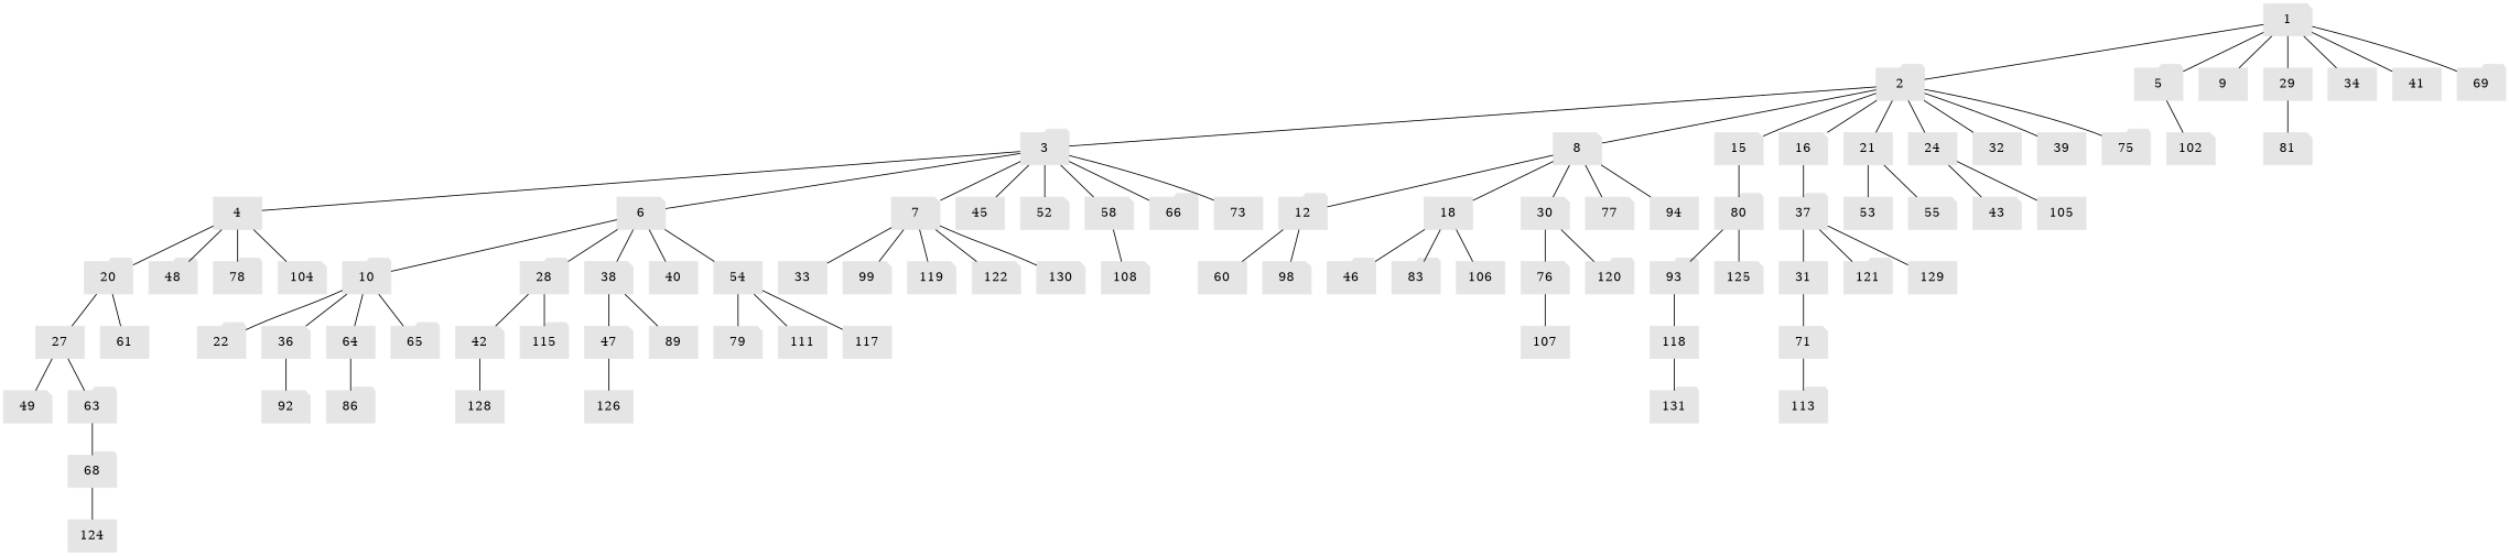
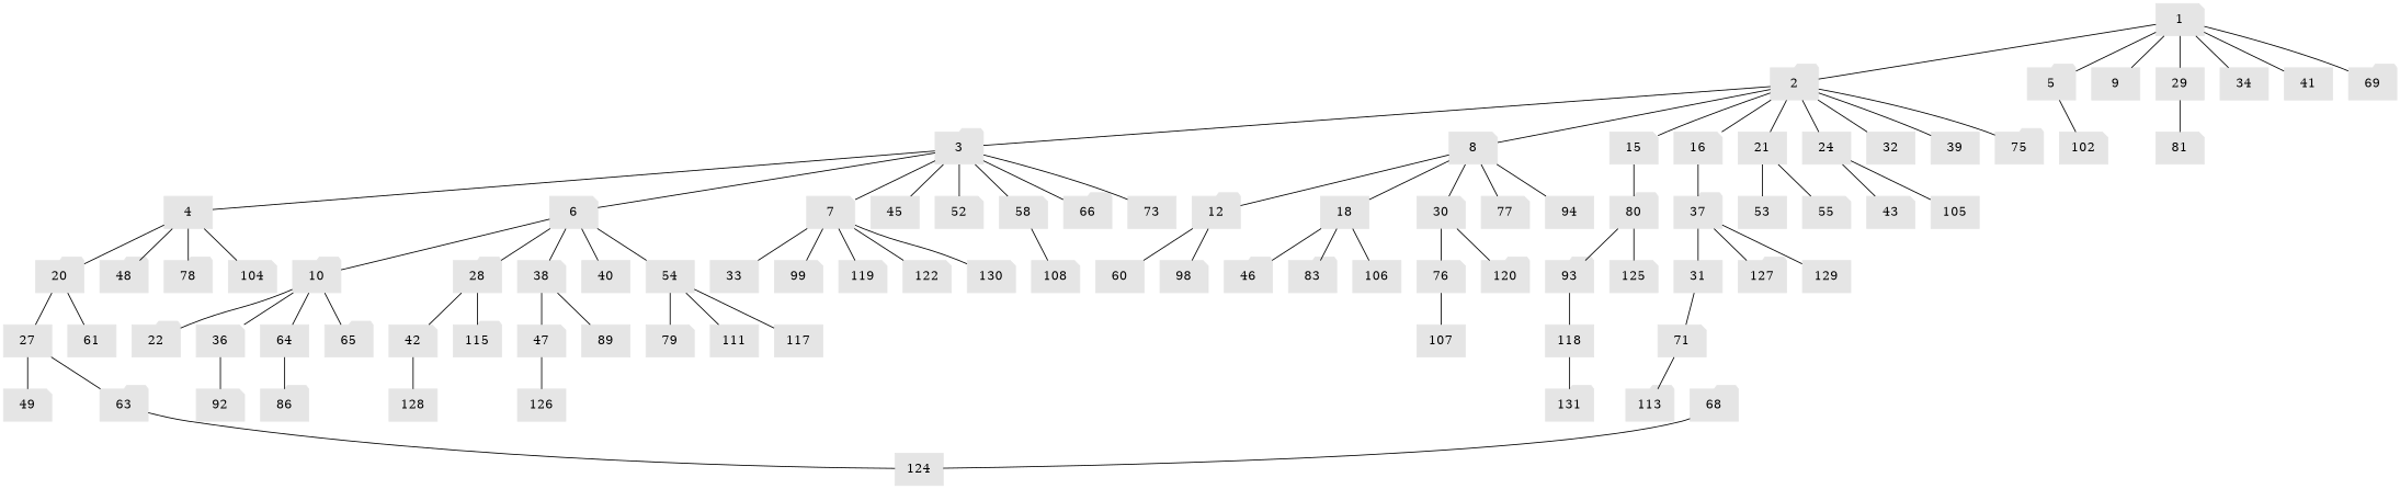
  graph {
    node [color=gray90 shape=box style=filled]
    1 [shape=note super="+19"]
    2 [shape=folder super="+14"]
    5 [shape=folder super="+74"]
    9
    29 [super="+50"]
    34
    41
    69 [shape=folder]
    3 [shape=folder super="+13"]
    8 [shape=note super="+70"]
    15 [shape=note super="+35"]
    16 [shape=note super="+17"]
    21 [super="+25"]
    24 [super="+112"]
    32 [super="+100"]
    39 [super="+56"]
    75 [shape=folder]
    102 [shape=note]
    81 [shape=note]
    4 [super="+62"]
    6 [shape=note super="+11"]
    7 [shape=note super="+51"]
    45
    52 [shape=note]
    58 [shape=note super="+114"]
    66 [shape=folder]
    73 [super="+110"]
    12 [shape=folder super="+44"]
    18 [super="+26"]
    30 [shape=note super="+90"]
    77 [shape=note super="+97"]
    94
    80 [shape=folder]
    37 [shape=folder super="+101"]
    53 [super="+91"]
    55 [shape=note]
    43 [shape=note super="+116"]
    105
    20 [shape=folder]
    48 [shape=folder]
    78 [shape=folder]
    104 [shape=note]
    10 [shape=folder super="+23"]
    28 [shape=folder]
    38 [shape=note super="+84"]
    40
    54 [super="+67"]
    33 [super="+59"]
    99 [shape=note]
    119 [shape=note]
    122 [shape=note]
    130 [shape=note]
    108 [shape=note]
    27
    61
    22 [shape=folder super="+109"]
    36 [shape=note super="+57"]
    64
    65 [shape=folder]
    42 [shape=note super="+72"]
    115 [shape=folder]
    47 [shape=note super="+96"]
    89
    79 [shape=note]
    111
    117
    60
    98 [shape=note]
    46 [shape=folder]
    83 [shape=folder]
    106
    76 [shape=note super="+85"]
    120 [shape=folder]
    92 [shape=note]
    86 [shape=folder]
    93 [shape=folder super="+123"]
    125 [shape=note]
    71 [shape=note super="+121"]
    31
-   127 [shape=folder label=121]
+   127 [shape=folder]
    129
    49 [shape=note super="+95"]
    63 [shape=folder super="+82"]
    68 [shape=folder super="+88"]
    128
    107
    113 [shape=folder]
    126
    124
    118
    131 [shape=folder]
    1 -- 2
    1 -- 5
    1 -- 9
    1 -- 29
    1 -- 34
    1 -- 41
    1 -- 69
    2 -- 3
    2 -- 8
    2 -- 15
    2 -- 16
    2 -- 21
    2 -- 24
    2 -- 32
    2 -- 39
    2 -- 75
    5 -- 102
    29 -- 81
    3 -- 4
    3 -- 6
    3 -- 7
    3 -- 45
    3 -- 52
    3 -- 58
    3 -- 66
    3 -- 73
    8 -- 12
    8 -- 18
    8 -- 30
    8 -- 77
    8 -- 94
    15 -- 80
    16 -- 37
    21 -- 53
    21 -- 55
    24 -- 43
    24 -- 105
    4 -- 20
    4 -- 48
    4 -- 78
    4 -- 104
    6 -- 10
    6 -- 28
    6 -- 38
    6 -- 40
    6 -- 54
    7 -- 33
    7 -- 99
    7 -- 119
    7 -- 122
    7 -- 130
    58 -- 108
    12 -- 60
    12 -- 98
    18 -- 46
    18 -- 83
    18 -- 106
    30 -- 76
    30 -- 120
    80 -- 93
    80 -- 125
    37 -- 31
    37 -- 127
    37 -- 129
    20 -- 27
    20 -- 61
    10 -- 22
    10 -- 36
    10 -- 64
    10 -- 65
    28 -- 42
    28 -- 115
    38 -- 47
    38 -- 89
    54 -- 79
    54 -- 111
    54 -- 117
    27 -- 49
    27 -- 63
    36 -- 92
    64 -- 86
    42 -- 128
    47 -- 126
    76 -- 107
    93 -- 118
    71 -- 113
    31 -- 71
-   63 -- 68
+   63 -- 124
    68 -- 124
    118 -- 131
  }
